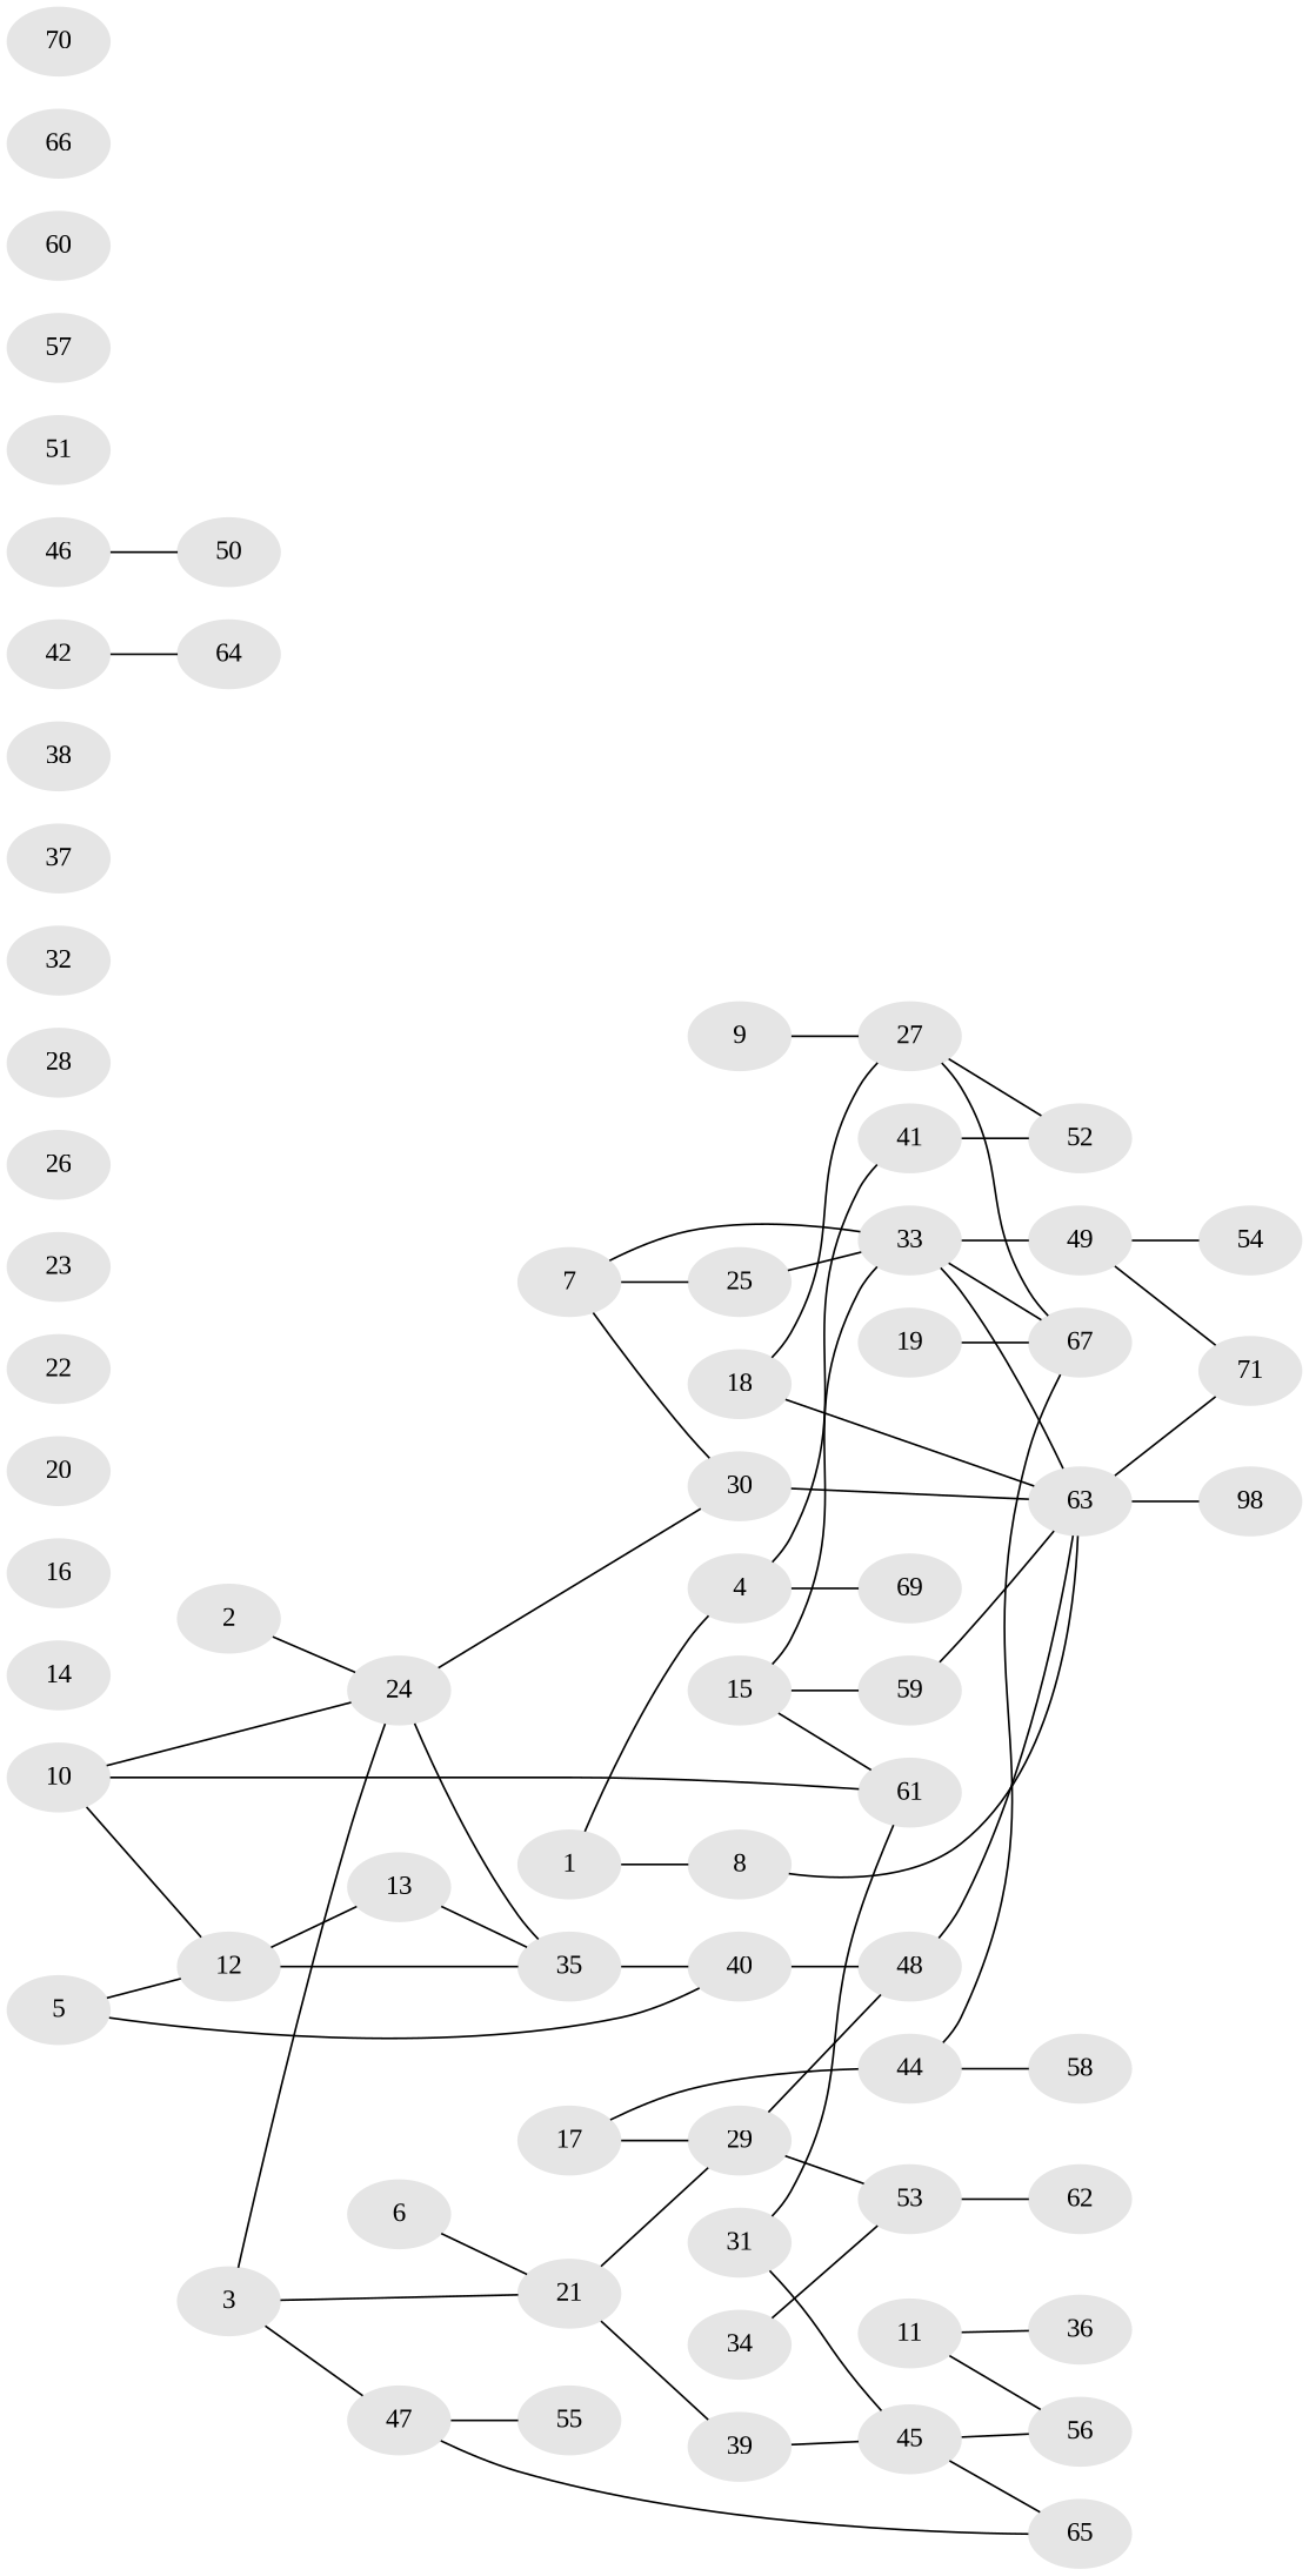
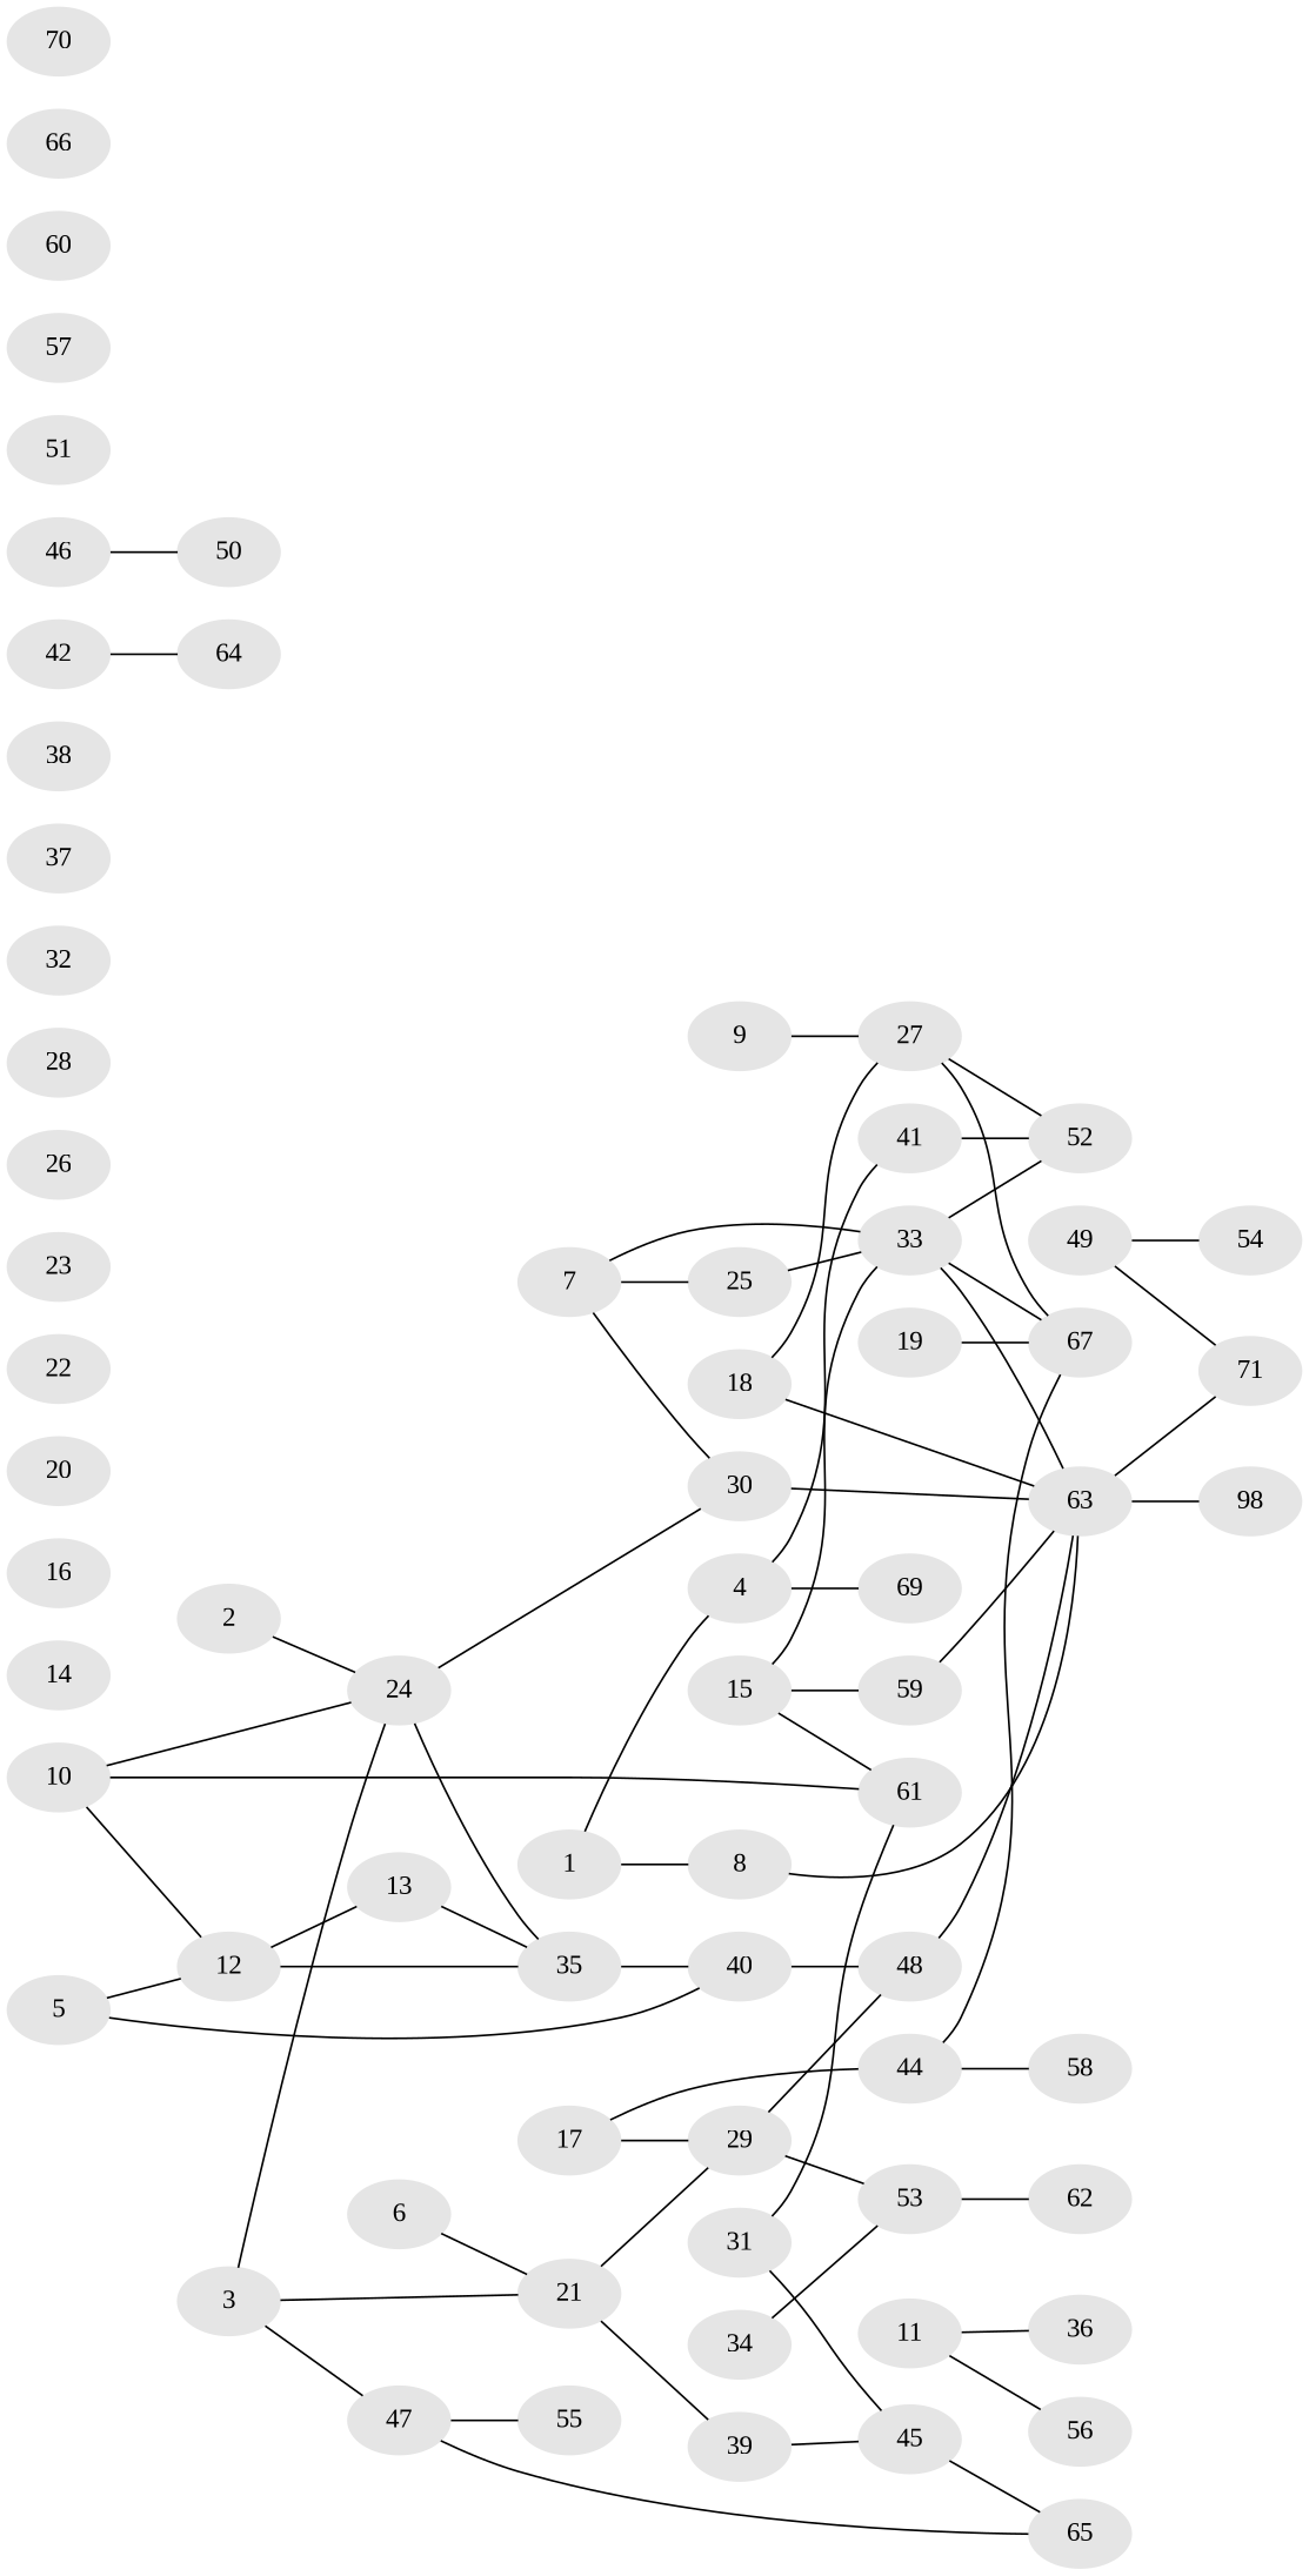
  graph {
    fontname="Liberation Serif"
    rankdir=LR
    node [color=gray90 fontname="Liberation Serif" style=filled]
    edge [fontname="Liberation Serif"]
    1
    4
    8
    41
    69
    63
    2
    24
    30
    35
    3
    21
    47
    29
    39
    65
    55
    52
    5
    12
    40
    13
    48
    6
    7
    25
    33
    67
    71
    n30 [label=98]
    9
    27
    10
    61
    11
    36
    56
    14
    15
    59
    16
    17
    44
    53
    58
    18
    19
    20
    45
    22
    23
    26
    28
    62
    31
    32
    34
    37
    38
    42
    64
    46
    50
    49
    54
    51
    57
    60
    66
    70
    1 -- 4
    1 -- 8
    4 -- 41
    4 -- 69
    8 -- 63
    41 -- 52
    63 -- 71
    63 -- n30
    2 -- 24
    24 -- 30
    24 -- 35
    30 -- 63
    35 -- 40
    3 -- 24
    3 -- 21
    3 -- 47
    21 -- 29
    21 -- 39
    47 -- 65
    47 -- 55
    29 -- 48
    29 -- 53
    39 -- 45
    5 -- 12
    5 -- 40
    12 -- 35
    12 -- 13
    40 -- 48
    13 -- 35
    48 -- 63
    6 -- 21
    7 -- 30
    7 -- 25
    7 -- 33
    25 -- 33
    33 -- 63
-   33 -- 49
+   33 -- 52
    33 -- 67
    9 -- 27
    27 -- 52
    27 -- 67
    10 -- 24
    10 -- 12
    10 -- 61
    11 -- 36
    11 -- 56
    15 -- 33
    15 -- 61
    15 -- 59
    59 -- 63
    17 -- 29
    17 -- 44
    44 -- 67
    44 -- 58
    53 -- 62
    18 -- 63
    18 -- 27
    19 -- 67
    45 -- 65
-   45 -- 56
    31 -- 61
    31 -- 45
    34 -- 53
    42 -- 64
    46 -- 50
    49 -- 71
    49 -- 54
  }
